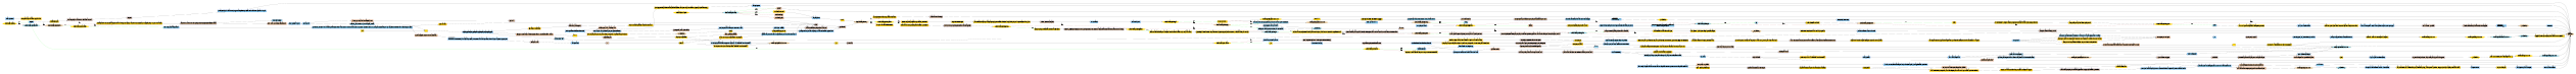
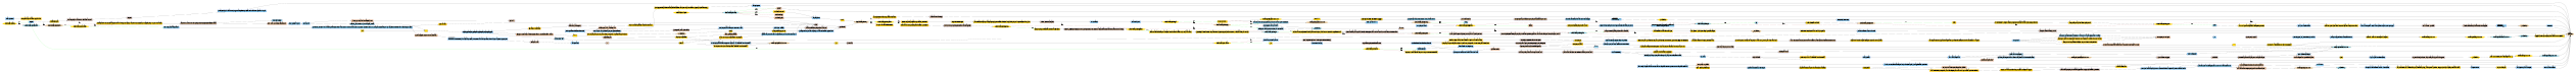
  digraph {
    rankdir=LR
    node [color=blue fillcolor=gold style=filled shape=box]
    "AmirRank4Convo1 begins." [color=orange shape=""]
    n2 [color=orange fillcolor=skyblue label="Check boolean AmirDating" shape=""]
    n3 [color=red label="Quoi de neuf, mon cœur?"]
    n4 [color=red fillcolor=tan label="[Ignorer.]"]
    n5 [color=red fillcolor=tan label="Quoi de neuf, Amir?"]
    n6 [color=red fillcolor=tan label="Quoi de neuf, Bg?"]
    n7 [fillcolor=skyblue label="pas grand-chose"]
    "Chat ends." [color=orange fillcolor=tan shape=""]
    n9 [label="et toi?"]
    n10 [color=orange label="Check boolean IsDating" shape=""]
    n11 [fillcolor=skyblue label="DÉGUEU"]
    n12 [color=orange fillcolor=skyblue label="Check boolean AmirHasDated" shape=""]
    n13 [color=orange fillcolor=tan label="Check boolean AmirRPG" shape=""]
    n14 [label="n'essaie même pas"]
    n15 [color=orange label="Check boolean AmirNoDate" shape=""]
    n16 [color=orange fillcolor=tan label="Check boolean AmirFirstFlirt" shape=""]
    n17 [color=orange label="Check boolean AmirRPGCashIn" shape=""]
    n18 [color=red label="Sur quoi tu as travaillé dernièrement?"]
    n19 [color=red label="J'ai complètement oublié ce que j'allais te demander."]
    n20 [fillcolor=tan label="tu es avec quelqu'un d'autre et tu viens flirter avec moi?!"]
    n21 [fillcolor=skyblue label="n'essaie même pas"]
    n22 [label="est-ce que... c'est ta façon de dire que tu veux qu'on se remette ensemble?"]
    n23 [color=orange label="Check boolean AmirCasualFlirt" shape=""]
    n24 [label="c'est fascinant de voir comment la langue évolue au fil du temps mdr parce qu'aujourd'hui c'est comme ça qu'on appelle quelqu'un qu'on trouve attirant"]
    n25 [color=red label="Quand aura lieu notre prochaine partie de Fables & Frontières?"]
    n26 [color=red label="Comment se passe la préparation pour Fables & Frontières?"]
    n27 [fillcolor=tan label="lol ça m'arrive tout le temps"]
    n28 [fillcolor=tan label="DÉGUEU"]
    n29 [fillcolor=skyblue label="arrête avec les trucs mignons stp"]
    n30 [fillcolor=skyblue label="parce que c'est une façon tordue de le faire si c'est le cas"]
    n31 [fillcolor=skyblue label="oooh on est passé à [adjectif][nom]"]
    n32 [fillcolor=tan label="dans le futur, ça doit vouloir dire quelque chose de complètement différent hahaha"]
    n33 [fillcolor=tan label="je suis juste surpris que les gens semblent vraiment apprécier"]
    n34 [label="VRAIMENT BIEN EN FAIT"]
    n35 [fillcolor=skyblue label="je serai gentil et je lui dirai rien et je supposerai simplement que c'était une horrible erreur après avoir trop bu."]
    n36 [fillcolor=tan label="après ce qui est arrivé, ça me semble dégoûtant"]
    n37 [fillcolor=tan label="tu dirais quoi de \"pardon d'avoir rompu avec toi, amir\""]
    n38 [fillcolor=skyblue label="quoi de neuf, petit chou? lolol, il faudrait probablement réduire la liste, sinon tu te retrouveras avec des trucs comme \"chouette en velours\" et je sais pas comment faire pour que \"ma petite chouette en velours\" fonctionne pour flirter"]
    n39 [color=red fillcolor=tan label="Euh... ouais, c'est vraiment fascinant. mdr"]
    n40 [color=red fillcolor=skyblue label="Le sens est le même ;)"]
    n41 [color=orange label="Check boolean AmirRPGQuincy" shape=""]
    n42 [label="j'ai une ébauche de plan pour la campagne que je peux modifier en fonction de qui choisit quoi pour les personnages et de qui joue"]
    n43 [fillcolor=skyblue label="je dois remplir l'espace vide dans mon cerveau sinon les gobelins entrent et personne ne veut de gobelins cérébraux"]
    n44 [color=red label="Cela... semble problématique."]
    n45 [color=red fillcolor=tan label="C'est quoi ça, un... gobelin?"]
    n46 [color=red fillcolor=skyblue label="Pardon."]
    n47 [color=red label="Qu'est-ce que j'ai fait?"]
    n48 [fillcolor=tan label="\"pardon d'avoir marché sur tes sentiments naissants pour moi, amir\""]
    n49 [color=red fillcolor=tan label="Tu peux m'appeler comme tu veux et j'aimerai ça ;)"]
    n50 [color=red label="C'est vrai, ouais."]
    n51 [fillcolor=skyblue label="sinon je penserais que tu"]
    n52 [label="parce que quincy me demandait justement la même chose"]
    n53 [color=orange label="Check boolean AmirRPGEleanor" shape=""]
    n54 [fillcolor=tan label="et sinon, comment ça se passe"]
-   n55 [fillcolor=tan label="possible mais comme ça je reste occupé"]
+   n55 [fillcolor=skyblue label="possible mais comme ça je reste occupé"]
    n56 [fillcolor=skyblue label="oh!! mdr c'est une créature fantastique d'un jeu de société auquel je joue appelé Fables & Frontières"]
    n57 [label="tu peux pas me taquiner et ensuite penser \"oh, je vais juste jouer avec amir, il est toujours là pour rire\""]
    n58 [fillcolor=skyblue label="J'aime pas qu'on joue avec ma confiance et mes sentiments"]
    n59 [fillcolor=skyblue label="non, directement Bg"]
    n60 [fillcolor=skyblue label="hahahahahaha heureusement qu'on a déjà dit que c'était juste comme un flirt sans importance, sinon euh je pourrais penser que peut-être"]
    n61 [fillcolor=tan label=bref]
    n62 [fillcolor=skyblue label="me dragues lol"]
    n63 [label="...oh"]
    n64 [label=" "]
    n65 [fillcolor=tan label="DE TOUS, JE PENSE QUE C'EST LUI QUI S'AMUSE LE PLUS MDR, même s'il a essayé de faire semblant d'être malheureux tout le temps"]
    n66 [label="eleanor m'a demandé si elle pouvait essayer d'être le maître des fables un jour mdr j'avais raison"]
    n67 [color=orange fillcolor=skyblue label="Check boolean AmirRPGAoi" shape=""]
    n68 [fillcolor=skyblue label="pour convaincre"]
    n69 [label="ça garde la tristesse, la peur et les autres choses à distance"]
    n70 [fillcolor=skyblue label="j'adorerais jouer avec l'hexagone mais ils m'ont tous dit d'aller me faire voir"]
    n71 [fillcolor=tan label="je ne suis pas ici pour que tu m'utilises"]
    n72 [color=red fillcolor=skyblue label="Excuse-moi, je sais que je suis pas fortiche pour ça. J'ai pas eu une éducation normale."]
    n73 [color=red label="J'essayais juste de te faire un compliment."]
    n74 [fillcolor=tan label="c'était pas, tu sais"]
    n75 [fillcolor=tan label="quoi de neuf?"]
    n76 [color=red fillcolor=tan label="Oh, mec, oups! Tu parles d'un malentendu! LOL!"]
    n77 [color=red fillcolor=skyblue label="Mais euh - par curiosité, et si je... te draguais, juste là?"]
    n78 [fillcolor=skyblue label=nepaniquepasnepaniquepasnepaniquepasnepaniquepasnepaniquepas]
    n79 [label="j'ADORERAIS l'entendre mener une partie même si je pense que quelque chose comme V : The Charade est plus son style"]
    n80 [label="les choix d'aoi ont complètement brisé le plan de mon intrigue, je dois donc tout reconstruire complètement mdr"]
    n81 [color=orange fillcolor=tan label="Check boolean AmirRPGLettie" shape=""]
    n82 [fillcolor=skyblue label="les autres de jouer?"]
    n83 [label="tu comprends?"]
    n84 [color=red fillcolor=tan label="Ça a l'air amusant. Peut-être que je peux les convaincre de jouer :)"]
    n85 [color=red fillcolor=tan label="On a probablement des choses plus productives à faire."]
    n86 [fillcolor=skyblue label="je... je sais"]
    n87 [fillcolor=tan label="T'embête pas avec ça"]
    n88 [fillcolor=skyblue label="sans importance"]
    n89 [fillcolor=tan label="T'AS VU?!?!"]
    n90 [color=red label="Hé, calme-toi, je plaisante."]
    n91 [color=red fillcolor=tan label="Excuse-moi, je ne sais pas vraiment comment *flirter*, mon éducation était... bizarre."]
    n92 [color=red fillcolor=skyblue label="Laisse tomber. [Fin.]"]
    n93 [fillcolor=tan label="je ne m'attendais pas à ce qu'elle SÉDUISE LE MÉCHANT, elle a réussi un lancer de 20 en charisme, cette emmerdeuse"]
    n94 [fillcolor=tan label="tu sais, quand les gens se disputent pour ne pas avoir à jouer le guérisseur"]
    n95 [color=orange fillcolor=skyblue label="Check boolean AmirRPGArthur" shape=""]
    n96 [color=orange label="Check boolean AmirRPGAll" shape=""]
    n97 [color=red label="Ouais, honnêtement. Je comprends. J'ai mis des énigmes partout dans Duviri pour m'aider à gérer mes émotions."]
    n98 [color=red fillcolor=tan label="Non, je trouve d’autres moyens de gérer les \"gobelins\"."]
    n99 [color=orange fillcolor=tan label="Boolean AmirRPG is now true." shape=""]
    n100 [fillcolor=skyblue label="on dirait lettie"]
    n101 [fillcolor=tan label="et je suis désolé"]
    n102 [fillcolor=tan label="...."]
    n103 [fillcolor=tan label="haha ouais, j'avais compris,"]
    n104 [label="alors tu"]
    n105 [fillcolor=tan label="je ne m'inquiète généralement pas que quelqu'un se fasse VRAIMENT poignarder... mais au moins lettie peut les recoudre après, non? lol"]
    n106 [fillcolor=tan label="tu sais que même le paladin grincheux arthur s'amusait?"]
    n107 [label="alors, bientôt!! je dois juste rédiger le prochain chapitre"]
    n108 [color=red label="Ils ont tous dit oui. :)"]
    n109 [color=orange fillcolor=tan label="Check boolean AmirRPGAny" shape=""]
    n110 [color=red label="Même si je n’avais aucune idée de ce que je faisais réellement à l’époque."]
    n111 [label="tu as de la chance, alors"]
    n112 [color=orange fillcolor=skyblue label="+10 Chemistry" shape=""]
    n113 [color=red label="Je tiens toujours à toi. [Lui demander de sortir ensemble.]"]
    n114 [color=red fillcolor=tan label="Je te laisse tranquille. [Fin.]"]
    n115 [label="c'est ça?"]
    n116 [label="toujours en train de plaisanter avec le bon vieux amir..."]
    n117 [fillcolor=tan label="ne plaisantes pas?"]
    n118 [label="il m'a demandé si on allait de nouveau jouer"]
    n119 [color=orange fillcolor=tan label="+20 Chemistry" shape=""]
    n120 [color=orange label="Boolean AmirRPGCashIn is now true." shape=""]
    n121 [color=red fillcolor=skyblue label="Aucun progrès, mais j'y arriverai."]
    n122 [color=red fillcolor=skyblue label="Ouais, et j'ai tous ceux que je pensais pouvoir motiver, alors on peut commencer."]
    n123 [color=red fillcolor=skyblue label="Quelques-uns, mais je peux en recruter plus. C'est certain."]
    n124 [fillcolor=tan label="ohhh on dirait presque que tu te faisais piéger dans ton propre jeu de Fables & Frontières"]
    n125 [fillcolor=skyblue label="oh OUAIS ça serait tellement amusant!!! bonne chance"]
    n126 [fillcolor=skyblue label="mais je pensais"]
    n127 [color=red label="Tu veux que ce soit toujours sans importance? [Demander de sortir ensemble.]"]
    n128 [color=red label="Ouais, c'est toujours une plaisanterie, t'inquiète pas."]
    n129 [label="dis-moi que tu plaisantes"]
    n130 [label="sérieusement merci encore d'avoir rendu le jeu possible"]
    n131 [label="QUOI?!?!?!?!"]
    n132 [color=orange fillcolor=tan label="Boolean AmirRPGCashIn is now true." shape=""]
    n133 [color=orange fillcolor=skyblue label="+20 Chemistry" shape=""]
    n134 [fillcolor=skyblue label="c'est un jeu de table auquel je joue où on raconte une histoire aux gens et ils jouent en utilisant des dés"]
    n135 [label="fais juste attention, car la dernière fois que j'ai demandé à quincy, j'ai dû me poser la question: \"est-ce que je suis plus rapide qu'une balle de fusil?\""]
    n136 [fillcolor=skyblue label="mais tu avais changé d'avis"]
    n137 [color=orange fillcolor=tan label="Boolean AmirAskedOut is now true." shape=""]
    n138 [fillcolor=skyblue label="hahaha ouais je m'en doutais lol on plaisante toujours avec le bon vieux amir lol"]
    n139 [color=red fillcolor=skyblue label="Tu veux que je plaisante? Parce que ce n'est pas le cas... [Lui demander de sortir ensemble.]"]
    n140 [color=red fillcolor=tan label="Ouais! Je plaisante. hahaha."]
    n141 [fillcolor=skyblue label="je m'amuse tellement avec tout le monde"]
    n142 [label="C'EST PAS POSSIBLE, OH SÉRIEUX WAAAAAW"]
    n143 [fillcolor=skyblue label="purée, qui a dit oui?!??!?!"]
    n144 [fillcolor=tan label="au boulot"]
    n145 [fillcolor=skyblue label="la réponse est non"]
    n146 [color=red fillcolor=skyblue label="Je sais, mais tu me manques :("]
    n147 [color=red fillcolor=skyblue label="Je sais. Et pardonne-moi de t'avoir blessé. Mais j'aimerais avoir une seconde chance."]
    n148 [label=je]
    n149 [fillcolor=tan label="ça compte vraiment beaucoup pour moi"]
    n150 [color=red fillcolor=skyblue label="Je ne peux pas divulguer mes secrets. Sinon, je devrais te tuer."]
    n151 [color=orange fillcolor=tan label="Check boolean AmirRPGQuincy" shape=""]
    n152 [label="non, je ne le suis pas"]
    n153 [fillcolor=skyblue label="prends un kinegotchi"]
    n154 [color=orange fillcolor=tan label="Boolean AmirSecondChance is now true." shape=""]
    n155 [fillcolor=tan label="je veux dire"]
    n156 [fillcolor=tan label="je... bordel de merde"]
    n157 [color=red fillcolor=skyblue label="Quincy,"]
    n158 [color=orange label="Check boolean AmirRPGEleanor" shape=""]
    n159 [fillcolor=skyblue label="mais je pense qu'il m'a raté exprès"]
    n160 [color=orange fillcolor=skyblue label="Boolean AmirNoDate is now true." shape=""]
    n161 [fillcolor=tan label="... je suis vraiment un pigeon"]
    n162 [color=orange label="Check boolean AmirWillDate" shape=""]
    n163 [fillcolor=tan label="c'est peut-être la plus belle chose que quelqu'un ait jamais faite pour moi..."]
    n164 [color=red fillcolor=tan label="Eleanor,"]
    n165 [color=orange fillcolor=skyblue label="Check boolean AmirRPGAoi" shape=""]
    n166 [fillcolor=skyblue label="en tout cas bonne chance"]
    n167 [fillcolor=tan label="OK okokokok"]
    n168 [label=je]
    n169 [fillcolor=skyblue label="je veux dire que je ne dis pas non"]
    n170 [fillcolor=skyblue label="oh merde, maintenant je dois aller écrire une campagne"]
    n171 [fillcolor=skyblue label="putain quoooooooi"]
    n172 [color=red label="On ne parlera pas de la faveur que je lui dois."]
    n173 [label="ooooh je me demande quel perso elle va jouer..."]
    n174 [color=red fillcolor=skyblue label="Aoi," shape=ellipse]
    n175 [color=orange fillcolor=tan label="Check boolean AmirRPGLettie" shape=""]
    n176 [fillcolor=tan label="je ne mentirai pas et ne dirai pas que tu ne m'as pas manqué"]
    n177 [fillcolor=skyblue label="hooooooooooo bon sang"]
    n178 [fillcolor=tan label="JE DIS VRAIMENT PAS NON S'IL TE PLAÎT NE T'INQUIÈTE PAS"]
    n179 [fillcolor=skyblue label="Fffffffffffffffffff-----!!!!!"]
    n180 [fillcolor=skyblue label="même si elle me semble plus être du genre maîtresse des fables que joueuse"]
    n181 [label="... Clerc. Clerc Elfe. Ou druide."]
    n182 [color=red label="Lettie,"]
    n183 [color=orange label="Check boolean AmirRPGArthur" shape=""]
    n184 [color=red fillcolor=tan label="Tu m'as manqué aussi. Je te demande pardon."]
    n185 [color=red fillcolor=skyblue label="C'est... tellement pathétique."]
    n186 [fillcolor=tan label="respireamirrespirecommelettietelamontré"]
    n187 [color=orange label="+20 Chemistry" shape=""]
    n188 [fillcolor=skyblue label="wow. quelqu'un d'autre?"]
    n189 [fillcolor=skyblue label="peut-être que je peux lui apprendre, si elle aime ça\nelle a la \"voix\" pour ça lolol"]
    n190 [label="oh, sérieusement?! J'espère vraiment que personne n'essaiera de la faire jouer comme guérisseuse"]
    n191 [color=red fillcolor=skyblue label="Arthur."]
    n192 [label="mais bon, on peut jouer à deux donc on est déjà assez avec juste nous deux!!"]
    n193 [label=juste]
    n194 [fillcolor=skyblue label=merdemerdemerdemerdemerdemerdemerde]
    n195 [fillcolor=skyblue label="jesuissuperflattéetohsolçamerendnerveuxet"]
    n196 [color=red label="Hé ! C'est pas grave, je ne suis pas en colère. Je comprends. Il se passe beaucoup de choses."]
    n197 [color=red fillcolor=skyblue label="Bon, d'accord. Mais je n'attendrai peut-être pas éternellement."]
    n198 [color=red fillcolor=tan label="Oublie ce que j'ai dit, j'ai changé d'avis."]
    n199 [fillcolor=skyblue label=MERCITUESSUPERMERCI]
    n200 [label="parce qu'elle pourrait plutôt blesser quelqu'un mdr"]
    n201 [label="wawwwww le putain de paladin de l'hexagone en personne"]
    n202 [fillcolor=skyblue label="alors ça va être génial!! merci d'avoir organisé une partie, c'est super sympa"]
    n203 [fillcolor=skyblue label="il n'y aura pas de troisième chance"]
    n204 [color=red fillcolor=tan label="Arf. Laisse tomber."]
    n205 [color=red label="Prends ton temps. Mais je tiens vraiment à toi, Amir. Tu n'as rien à craindre."]
    n206 [color=red label="C'est pas grave. Je ne serai pas en colère si tu me dis non. Je comprends, si tu ne ressens pas la même chose."]
    n207 [color=orange fillcolor=tan label="+10 Chemistry" shape=""]
    n208 [fillcolor=tan label="je comprends, je sais, je suis désolé"]
    n209 [label="je suis peut-être en partie en métal et j'aime les machines, mais je ne suis pas un ordinateur, je peux pas juste faire CTRL+Z"]
    n210 [fillcolor=skyblue label="qui va jouer avec les enfants"]
    n211 [fillcolor=tan label="on va s'amuser!! promiiiiis"]
    n212 [fillcolor=tan label="stp, ne me brise plus le cœur, ok? je ne sais pas si je pourrais le supporter"]
    n213 [fillcolor=tan label="MDR RIEN À CRAINDRE C'EST UN PEU TARD"]
    n214 [fillcolor=tan label="non, ce n'est pas ça, FAIS-MOI CONFIANCE, FAIS-MOI CONFIANCE"]
    n215 [label=merci]
    n216 [fillcolor=skyblue label="c'est juste que ça fait beaucoup en ce moment, tu sais?"]
    n217 [fillcolor=skyblue label="mais peu importe"]
    n218 [fillcolor=tan label="oh merde, maintenant je dois aller écrire une campagne"]
    n219 [color=orange label="+10 Chemistry" shape=""]
    n220 [label="c'est juste que"]
    n221 [label="ça compte beaucoup pour moi"]
    n222 [fillcolor=skyblue label="je dois juste... réfléchir"]
    n223 [fillcolor=skyblue label="Fffffffffffffffffff-----!!!!!"]
    n224 [label="mais... je suis content que tu aies changé d'avis. <3"]
    n225 [fillcolor=skyblue label="je ne sais même pas comment décrire le problème"]
    n226 [fillcolor=skyblue label="je change vite de sujet avant de paniquer, tu allais me demander quelque chose"]
    n227 [fillcolor=tan label="tu allais me demander quelque chose, avant, non?"]
    n228 [color=orange fillcolor=tan label="+10 Chemistry" shape=""]
    n229 [color=orange label="Boolean IsDating is now true." shape=""]
    n230 [label="même ce n'est pas un problème ce n'est pas un problème OH SOL POURQUOI J'AI DIT QUE C'ÉTAIT UN PROBLÈME"]
    n231 [fillcolor=skyblue label=MERCIIIIII]
    n232 [color=orange fillcolor=skyblue label="Boolean AmirDating is now true." shape=""]
    n233 [label="j'ai jamais vraiment eu de VRAIS sentiments avant"]
    n234 [label="je veux dire que je suis déjà sorti avec quelqu'un avant, c'est - je ne suis pas un loser absolu mdr"]
    n235 [fillcolor=tan label="mais... rien comme ça et c'est juste nouveau et terrifiant et j'arrête pas de me demander POURQUOI MOI"]
    n236 [label="regarde tout le monde, regarde l'Hexagone, comme ils sont tous parfaits"]
    n237 [label="pas une épave nerveuse, hyperactive et agitée avec un problème de confiance en soi et des cauchemars sur la guerre"]
    n238 [fillcolor=skyblue label="pourquoi moi?!"]
    n239 [color=red label="Parce que tu es incroyablement intelligent, ce que tu inventes m'impressionne."]
    n240 [color=red fillcolor=skyblue label="Parce que tu es attentionné et authentique, tu as le cœur sur la main, même quand tu souffres."]
    n241 [color=red label="Parce que tu me fais rire. Même quand les choses vont vraiment mal, tu essaies de trouver de la joie."]
    n242 [color=red fillcolor=tan label="Je veux savoir ce que ça fait de faire l'amour avec quelqu'un qui fonce à 9 000 mph."]
    n243 [color=red fillcolor=tan label="Et tu comptes pour moi, Amir."]
    n244 [label="...."]
    n245 [fillcolor=skyblue label=je]
    n246 [label="je crois qu'il y a des magasins pour des trucs comme ça"]
    n247 [fillcolor=tan label="je crois que je rougis lol"]
    n248 [fillcolor=skyblue label="c'est réciproque - les - les sentiments, je veux dire"]
    n249 [fillcolor=skyblue label="je sais qu'on apprend encore à se connaître et tout"]
    n250 [label="mais euh... ouais si tu veux essayer lol, essayons!"]
    n251 [color=orange label="Boolean IsDating is now true." shape=""]
    n252 [color=orange label="Boolean AmirDating is now true." shape=""]
    n253 [color=orange fillcolor=skyblue label="Boolean AmirHasDated is now true." shape=""]
    n254 [color=orange fillcolor=skyblue label="+20 Chemistry" shape=""]
    n255 [label="agggghhh je tiens pas en place je dois aller faire un tour JE RE!!!!!"]
    "AmirRank4Convo1 begins." -> n2
    n2 -> n3 [color=green label=true]
    n2 -> n4 [color=green label=true]
    n2 -> n4 [color=brown label=false]
    n2 -> n5 [color=brown label=false]
    n2 -> n6 [color=brown label=false]
    n3 -> n7
    n4 -> "Chat ends."
    n5 -> n7
    n7 -> n9
    n9 -> n13
    n10 -> n11 [color=green label=true]
    n10 -> n12 [color=brown label=false]
    n11 -> n14
    n12 -> n15 [color=green label=true]
    n12 -> n16 [color=brown label=false]
    n13 -> n17 [color=green label=true]
    n13 -> n18 [color=brown label=false]
    n13 -> n19 [color=brown label=false]
    n14 -> n20
    n15 -> n21 [color=green label=true]
    n15 -> n22 [color=brown label=false]
    n16 -> n23 [color=green label=true]
    n16 -> n24 [color=brown label=false]
    n17 -> n25 [color=green label=true]
    n17 -> n26 [color=brown label=false]
    n19 -> n27
    n20 -> n28
    n21 -> n29
    n22 -> n30
    n23 -> n24 [color=brown label=false]
    n23 -> n31 [color=green label=true]
    n24 -> n32
    n25 -> n33
    n26 -> n34
    n27 -> "Chat ends."
    n28 -> n35
    n29 -> n36
    n30 -> n37
    n31 -> n38
    n32 -> n39
    n32 -> n40
    n33 -> n41
    n34 -> n42
    n35 -> "Chat ends."
    n36 -> n46
    n36 -> n47
    n37 -> n48
    n38 -> n49
    n38 -> n50
    n39 -> n51
    n41 -> n52 [color=green label=true]
    n41 -> n53 [color=brown label=false]
    n42 -> n54
    n43 -> n44
    n43 -> n45
    n44 -> n55
    n45 -> n56
    n46 -> n57
    n47 -> n58
    n48 -> n59
    n49 -> n60
    n50 -> n61
    n51 -> n62
    n52 -> n65
    n53 -> n66 [color=green label=true]
    n53 -> n67 [color=brown label=false]
    n54 -> n68
    n55 -> n69
    n56 -> n70
    n57 -> n71
    n58 -> n57
    n59 -> n72
    n59 -> n73
    n60 -> n74
    n61 -> n75
    n62 -> n76
    n62 -> n77
    n63 -> n64
    n64 -> n78
    n65 -> n53
    n66 -> n79
    n67 -> n80 [color=green label=true]
    n67 -> n81 [color=brown label=false]
    n68 -> n82
    n69 -> n83
    n70 -> n84
    n70 -> n85
    n71 -> "Chat ends."
    n72 -> n86
    n73 -> n87
    n74 -> n88
    n75 -> n13
    n76 -> n89
    n77 -> n64
    n78 -> n90
    n78 -> n91
    n78 -> n92
    n79 -> n67
    n80 -> n93
    n81 -> n94 [color=green label=true]
    n81 -> n95 [color=brown label=false]
    n82 -> n96
    n83 -> n97
    n83 -> n98
    n84 -> n99
    n85 -> n100
    n86 -> n101
    n87 -> "Chat ends."
    n88 -> n102
    n89 -> n61
    n90 -> n103
    n91 -> n104
    n92 -> "Chat ends."
    n93 -> n81
    n94 -> n105
    n95 -> n106 [color=green label=true]
    n95 -> n107 [color=brown label=false]
    n96 -> n108 [color=green label=true]
    n96 -> n109 [color=brown label=false]
    n97 -> n110
    n98 -> n111
    n99 -> n112
    n100 -> "Chat ends."
    n101 -> n113
    n101 -> n114
    n102 -> n115
    n103 -> n116
    n104 -> n117
    n105 -> n95
    n106 -> n118
    n107 -> n119
    n108 -> n120
    n108 -> n121 [color=brown label=false]
    n109 -> n122 [color=green label=true]
    n109 -> n123 [color=green label=true]
    n110 -> n124
    n111 -> "Chat ends."
    n112 -> n125
    n113 -> n126
    n114 -> "Chat ends."
    n115 -> n127
    n115 -> n128
    n116 -> n61
    n117 -> n129
    n118 -> n107
    n119 -> n130
    n120 -> n131
    n121 -> n133
    n122 -> n132
    n123 -> n133
    n124 -> n134
    n125 -> n135
    n126 -> n136
    n127 -> n137
    n128 -> n138
    n129 -> n139
    n129 -> n140
    n130 -> n141
    n131 -> n142
    n132 -> n143
    n133 -> n144
    n134 -> n70
    n135 -> n145
    n136 -> n146
    n136 -> n147
    n137 -> n148
    n138 -> n61
    n139 -> n137
    n140 -> n138
    n141 -> n149
    n142 -> n150
    n143 -> n151
    n144 -> "Chat ends."
    n145 -> n152
    n146 -> n153
    n147 -> n154
    n148 -> n155
    n149 -> "Chat ends."
    n150 -> n156
    n151 -> n157 [color=green label=true]
    n151 -> n158 [color=brown label=false]
    n152 -> n159
    n153 -> n160
    n154 -> n161
    n155 -> n162
    n156 -> n163
    n158 -> n164 [color=green label=true]
    n158 -> n165 [color=brown label=false]
    n159 -> n166
    n160 -> "Chat ends."
    n161 -> n167
    n162 -> n168 [color=green label=true]
    n162 -> n169 [color=brown label=false]
    n163 -> n170
    n164 -> n173
    n165 -> n174 [color=green label=true]
    n165 -> n175 [color=brown label=false]
    n166 -> "Chat ends."
    n167 -> n176
    n168 -> n177
    n169 -> n178
    n170 -> n179
    n171 -> n172
    n173 -> n180
    n174 -> n181
    n175 -> n182 [color=green label=true]
    n175 -> n183 [color=brown label=false]
    n176 -> n184
    n176 -> n185
    n177 -> n186
    n179 -> n187
    n180 -> n189
    n181 -> n175
    n182 -> n190
    n183 -> n191 [color=green label=true]
    n183 -> n192 [color=brown label=false]
    n184 -> n193
    n185 -> n160
    n186 -> n194
    n187 -> n199
    n188 -> n158
    n189 -> n165
    n190 -> n200
    n191 -> n201
    n192 -> n202
    n193 -> n203
    n194 -> n204
    n194 -> n205
    n194 -> n206
    n195 -> n196
    n195 -> n197
    n195 -> n198
    n196 -> n207
    n197 -> n208
    n198 -> n209
    n199 -> "Chat ends."
    n200 -> n183
    n201 -> n210
    n202 -> n211
    n203 -> n212
    n204 -> n160
    n205 -> n213
    n206 -> n214
    n207 -> n215
    n208 -> n216
    n209 -> n217
    n210 -> n192
    n211 -> n218
    n212 -> n219
    n213 -> n220
    n214 -> n220
    n215 -> n221
    n216 -> n222
    n217 -> "Chat ends."
    n218 -> n223
    n219 -> n224
    n220 -> n225
    n221 -> n226
    n222 -> n227
    n223 -> n228
    n224 -> n229
    n225 -> n230
    n226 -> n75
    n227 -> n75
    n228 -> n231
    n229 -> n232
    n230 -> n233
    n231 -> "Chat ends."
    n232 -> "Chat ends."
    n233 -> n234
    n234 -> n235
    n235 -> n236
    n236 -> n237
    n237 -> n238
    n238 -> n239
    n238 -> n240
    n238 -> n241
    n238 -> n242
    n239 -> n243
    n240 -> n243
    n241 -> n243
    n242 -> n244
    n243 -> n245
    n244 -> n246
    n245 -> n247
    n246 -> n160
    n247 -> n248
    n248 -> n249
    n249 -> n250
    n250 -> n251
    n251 -> n252
    n252 -> n253
    n253 -> n254
    n254 -> n255
    n255 -> "Chat ends."
  }
